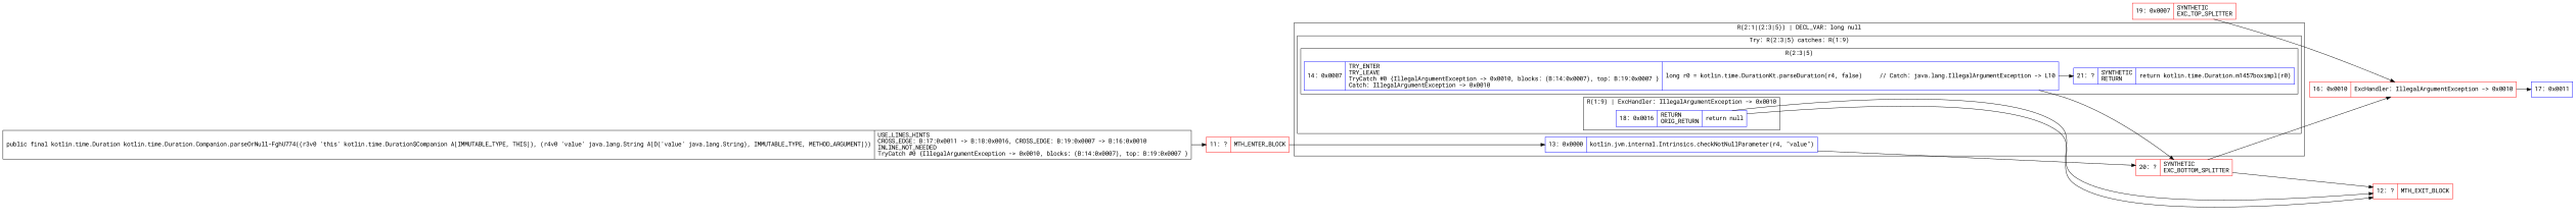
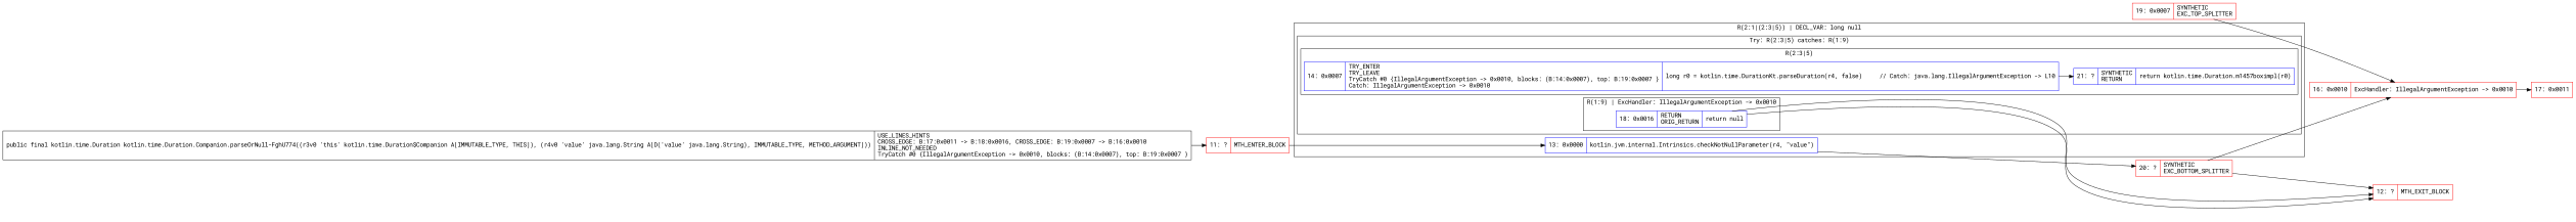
  digraph {
    fontname="Roboto Mono"
    rankdir=LR
    node [color=red fontname="Roboto Mono" shape=record]
    edge [fontname="Roboto Mono"]
    n1 [color=blue label="{14\:\ 0x0007|TRY_ENTER\lTRY_LEAVE\lTryCatch #0 \{IllegalArgumentException \-\> 0x0010, blocks: (B:14:0x0007), top: B:19:0x0007 \}\lCatch: IllegalArgumentException \-\> 0x0010\l|long r0 = kotlin.time.DurationKt.parseDuration(r4, false)     \/\/ Catch: java.lang.IllegalArgumentException \-\> L10\l}"]
    n2 [color=blue label="{21\:\ ?|SYNTHETIC\lRETURN\l|return kotlin.time.Duration.m1457boximpl(r0)\l}"]
    n3 [color=blue label="{18\:\ 0x0016|RETURN\lORIG_RETURN\l|return null\l}"]
    n4 [color=blue label="{13\:\ 0x0000|kotlin.jvm.internal.Intrinsics.checkNotNullParameter(r4, \"value\")\l}"]
    n5 [label="{20\:\ ?|SYNTHETIC\lEXC_BOTTOM_SPLITTER\l}"]
    n6 [label="{12\:\ ?|MTH_EXIT_BLOCK\l}"]
    n7 [label="{19\:\ 0x0007|SYNTHETIC\lEXC_TOP_SPLITTER\l}"]
    n8 [label="{16\:\ 0x0010|ExcHandler: IllegalArgumentException \-\> 0x0010\l}"]
    n9 [label="{11\:\ ?|MTH_ENTER_BLOCK\l}"]
-   n10 [color=blue label="{17\:\ 0x0011}"]
+   n10 [label="{17\:\ 0x0011}"]
    n11 [label="{public final kotlin.time.Duration kotlin.time.Duration.Companion.parseOrNull\-FghU774((r3v0 'this' kotlin.time.Duration$Companion A[IMMUTABLE_TYPE, THIS]), (r4v0 'value' java.lang.String A[D('value' java.lang.String), IMMUTABLE_TYPE, METHOD_ARGUMENT]))  | USE_LINES_HINTS\lCROSS_EDGE: B:17:0x0011 \-\> B:18:0x0016, CROSS_EDGE: B:19:0x0007 \-\> B:16:0x0010\lINLINE_NOT_NEEDED\lTryCatch #0 \{IllegalArgumentException \-\> 0x0010, blocks: (B:14:0x0007), top: B:19:0x0007 \}\l}" color=""]
    subgraph cluster_1 {
      label="R(2:1|(2:3|5)) | DECL_VAR: long null\l"
      n4
      subgraph cluster_2 {
        label="Try: R(2:3|5) catches: R(1:9)"
        subgraph cluster_3 {
          label="R(2:3|5)"
          n1
          n2
        }
        subgraph cluster_4 {
          label="R(1:9) | ExcHandler: IllegalArgumentException \-\> 0x0010\l"
          n3
        }
      }
    }
    subgraph cluster_5 {
      label="R(1:9) | ExcHandler: IllegalArgumentException \-\> 0x0010\l"
    }
    n1 -> n2
-   n1 -> n5
    n3 -> n6
    n3 -> n6
    n4 -> n5
    n5 -> n6
    n5 -> n8
    n7 -> n8
    n8 -> n10
    n9 -> n4
    n11 -> n9
  }
